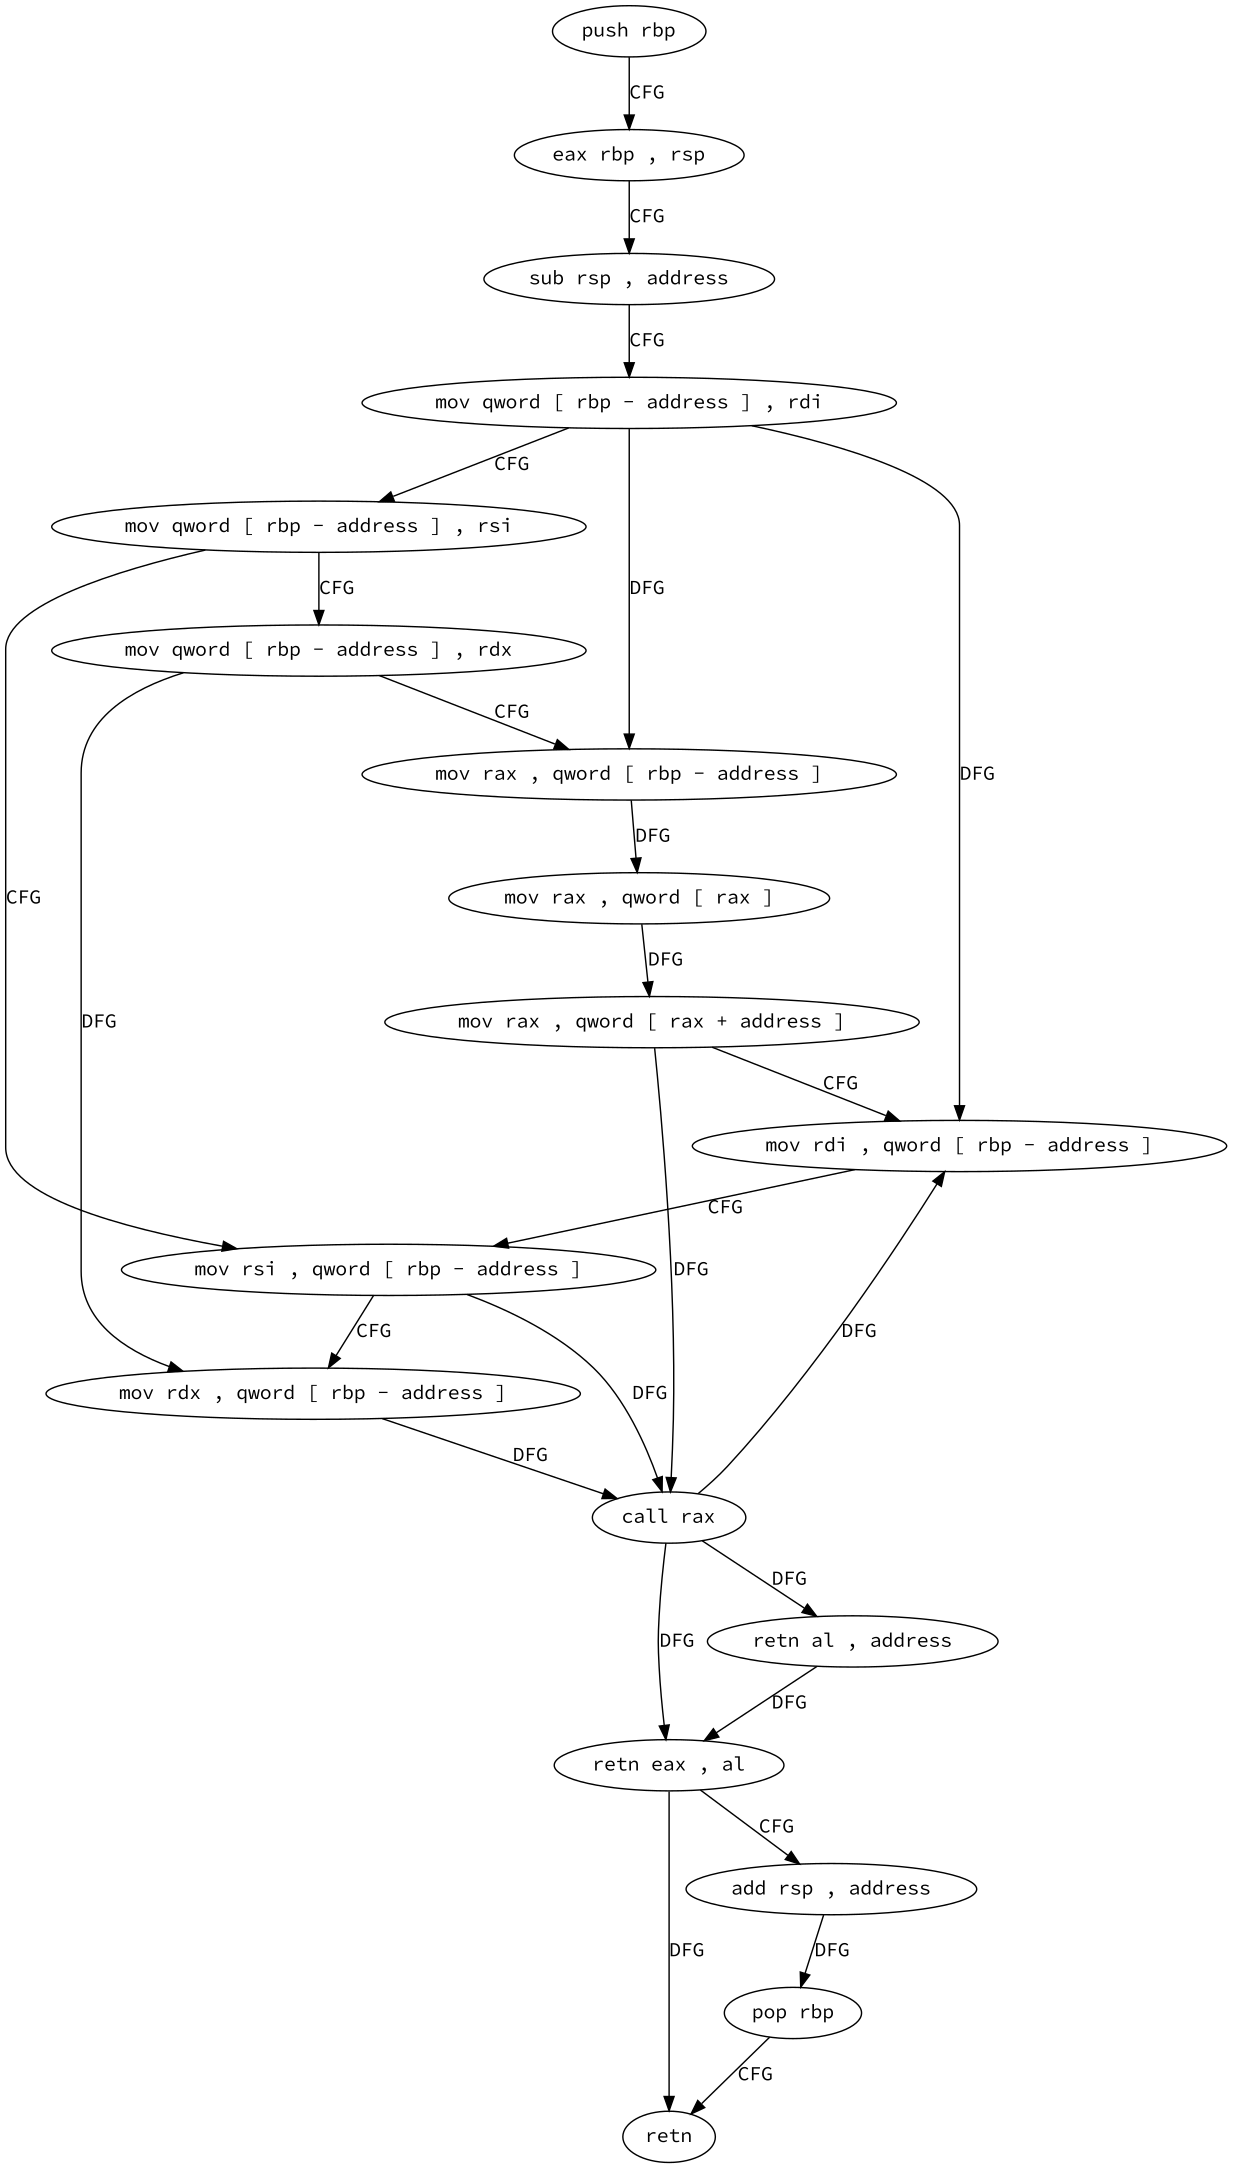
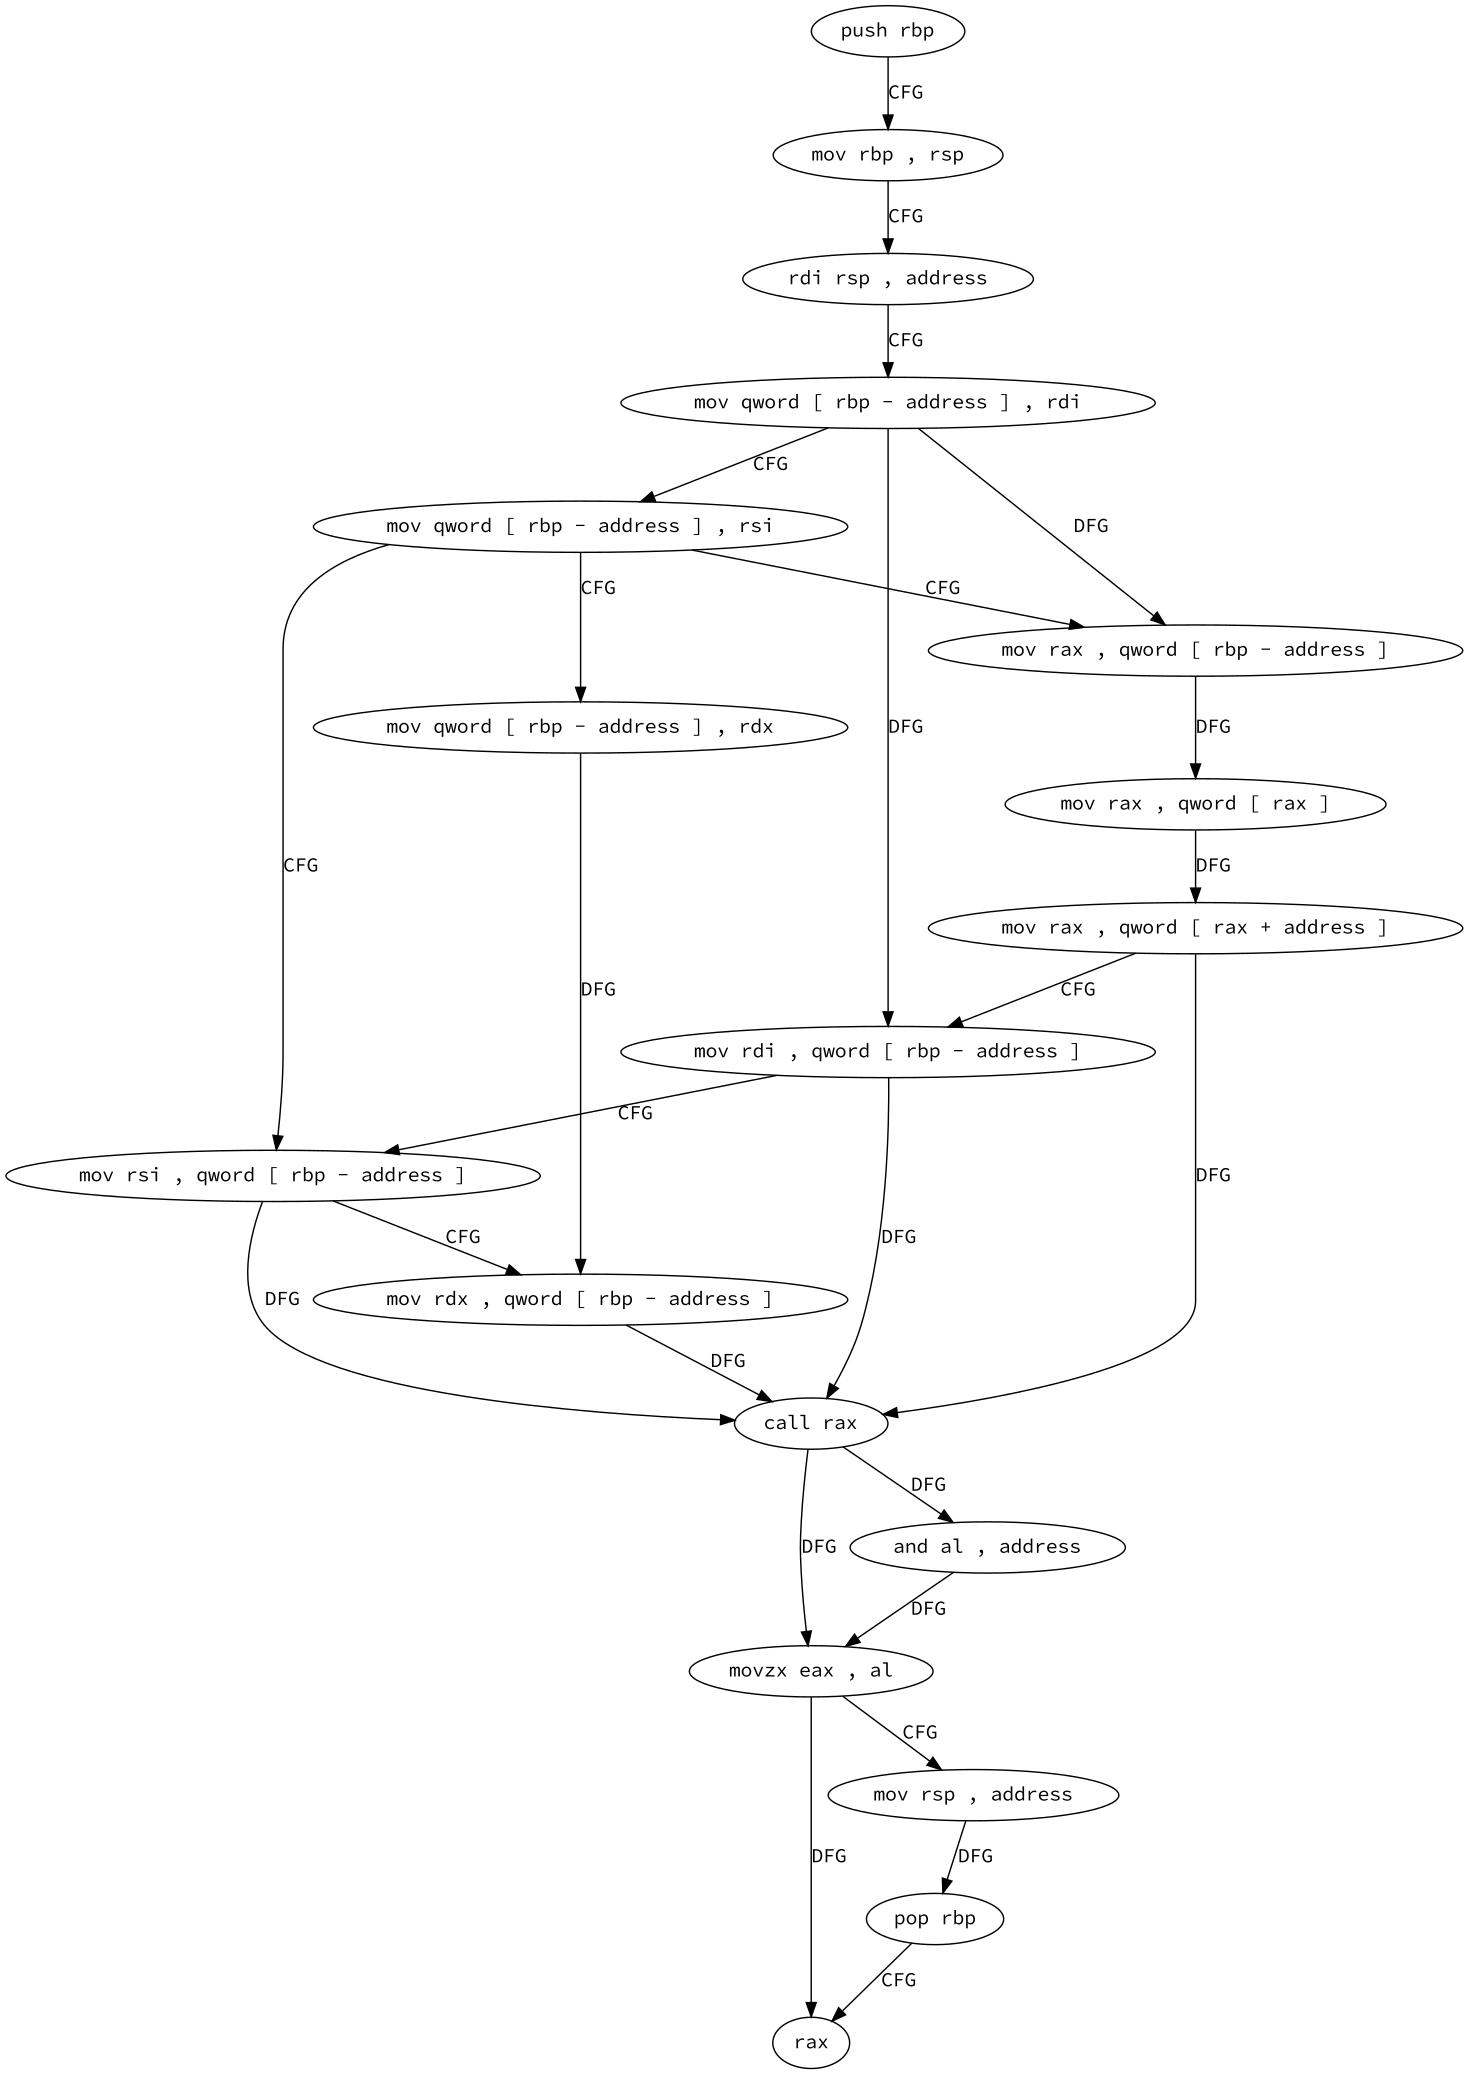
  digraph {
    fontname="Source Code Pro"
    node [fontname="Source Code Pro"]
    edge [fontname="Source Code Pro"]
    n1 [label="push rbp"]
-   n2 [label="eax rbp , rsp"]
-   n3 [label="sub rsp , address"]
+   n2 [label="mov rbp , rsp"]
+   n3 [label="rdi rsp , address"]
    n4 [label="mov qword [ rbp - address ] , rdi"]
    n5 [label="mov qword [ rbp - address ] , rsi"]
    n6 [label="mov rax , qword [ rbp - address ]"]
    n7 [label="mov rdi , qword [ rbp - address ]"]
    n8 [label="mov qword [ rbp - address ] , rdx"]
    n9 [label="mov rsi , qword [ rbp - address ]"]
    n10 [label="mov rax , qword [ rax ]"]
    n11 [label="call rax"]
    n12 [label="mov rdx , qword [ rbp - address ]"]
    n13 [label="mov rax , qword [ rax + address ]"]
-   n14 [label="retn al , address"]
-   n15 [label="retn eax , al"]
-   n16 [label="add rsp , address"]
-   n17 [label=retn]
+   n14 [label="and al , address"]
+   n15 [label="movzx eax , al"]
+   n16 [label="mov rsp , address"]
+   n17 [label=rax]
    n18 [label="pop rbp"]
    n1 -> n2 [label=CFG]
    n2 -> n3 [label=CFG]
    n3 -> n4 [label=CFG]
    n4 -> n5 [label=CFG]
    n4 -> n6 [label=DFG]
    n4 -> n7 [label=DFG]
    n5 -> n8 [label=CFG]
    n5 -> n9 [label=CFG]
    n6 -> n10 [label=DFG]
    n7 -> n9 [label=CFG]
-   n11 -> n7 [label=DFG]
-   n8 -> n6 [label=CFG]
+   n7 -> n11 [label=DFG]
+   n5 -> n6 [label=CFG]
    n8 -> n12 [label=DFG]
    n9 -> n11 [label=DFG]
    n9 -> n12 [label=CFG]
    n10 -> n13 [label=DFG]
    n11 -> n14 [label=DFG]
    n11 -> n15 [label=DFG]
    n12 -> n11 [label=DFG]
    n13 -> n7 [label=CFG]
    n13 -> n11 [label=DFG]
    n14 -> n15 [label=DFG]
    n15 -> n16 [label=CFG]
    n15 -> n17 [label=DFG]
    n16 -> n18 [label=DFG]
    n18 -> n17 [label=CFG]
  }
